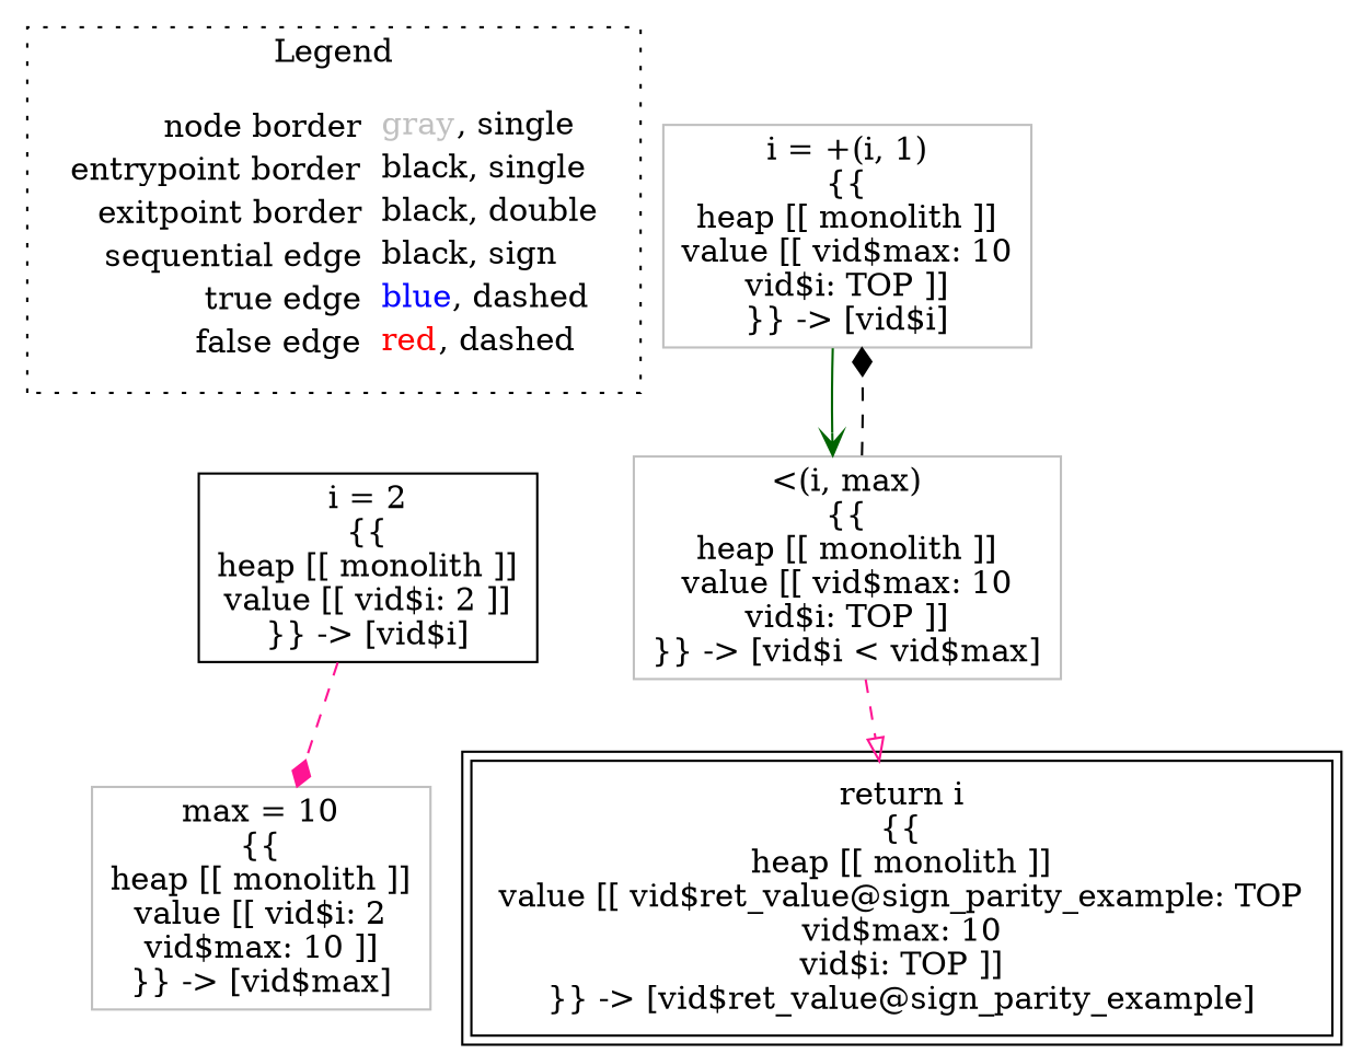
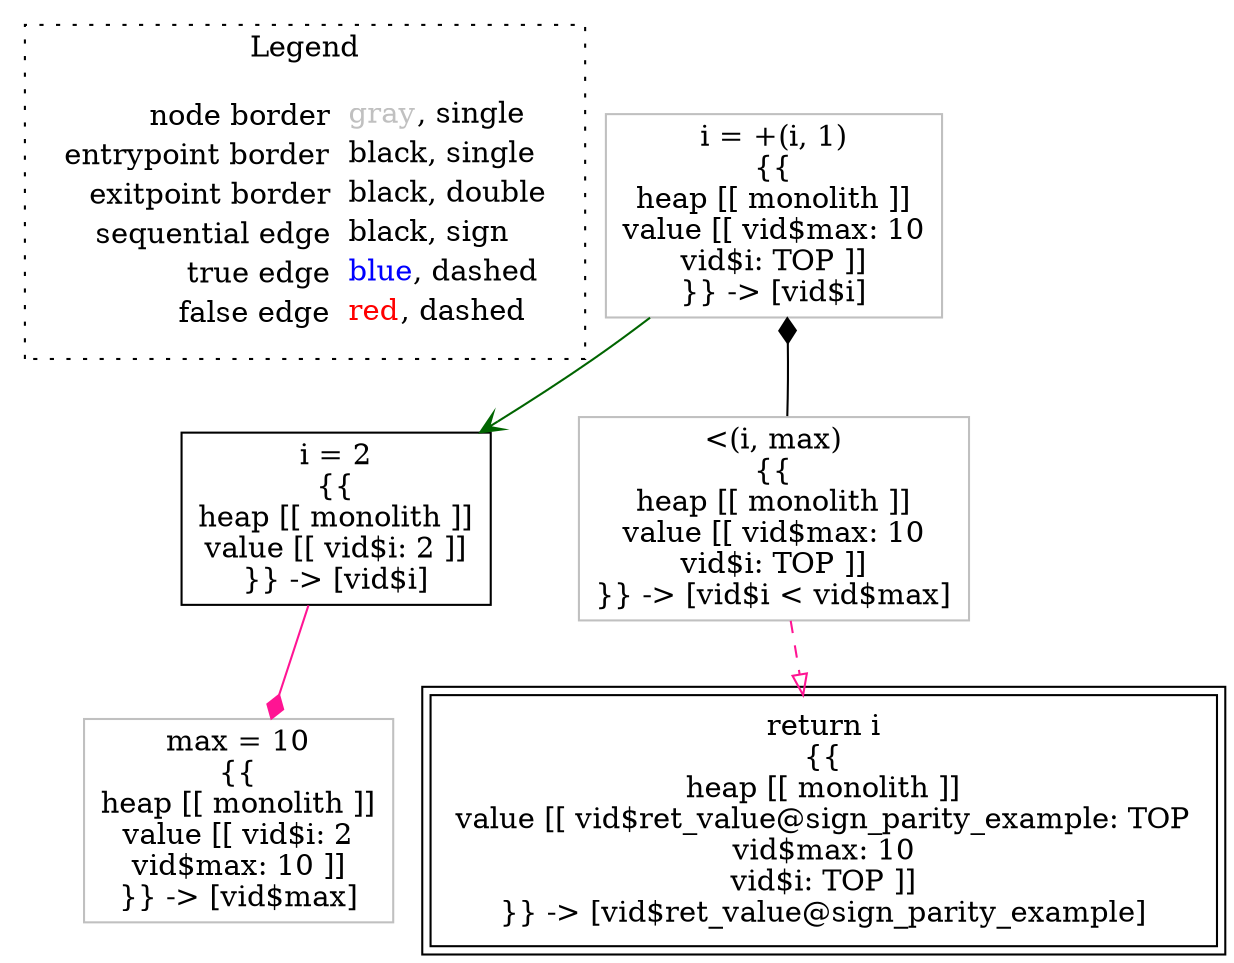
  digraph {
    node [shape=rect color=gray]
    edge [arrowhead=diamond color=deeppink]
    n1 [label=<<table border="0" cellpadding="2" cellspacing="0" cellborder="0"><tr><td align="right">node border&nbsp;</td><td align="left"><font color="gray">gray</font>, single</td></tr><tr><td align="right">entrypoint border&nbsp;</td><td align="left"><font color="black">black</font>, single</td></tr><tr><td align="right">exitpoint border&nbsp;</td><td align="left"><font color="black">black</font>, double</td></tr><tr><td align="right">sequential edge&nbsp;</td><td align="left"><font color="black">black</font>, sign</td></tr><tr><td align="right">true edge&nbsp;</td><td align="left"><font color="blue">blue</font>, dashed</td></tr><tr><td align="right">false edge&nbsp;</td><td align="left"><font color="red">red</font>, dashed</td></tr></table>> shape=plaintext color=""]
    n2 [color=black label=<i = 2<BR/>{{<BR/>heap [[ monolith ]]<BR/>value [[ vid$i: 2 ]]<BR/>}} -&gt; [vid$i]>]
    n3 [label=<max = 10<BR/>{{<BR/>heap [[ monolith ]]<BR/>value [[ vid$i: 2<BR/>vid$max: 10 ]]<BR/>}} -&gt; [vid$max]>]
    n4 [label=<i = +(i, 1)<BR/>{{<BR/>heap [[ monolith ]]<BR/>value [[ vid$max: 10<BR/>vid$i: TOP ]]<BR/>}} -&gt; [vid$i]>]
    n5 [label=<&lt;(i, max)<BR/>{{<BR/>heap [[ monolith ]]<BR/>value [[ vid$max: 10<BR/>vid$i: TOP ]]<BR/>}} -&gt; [vid$i &lt; vid$max]>]
    n6 [color=black label=<return i<BR/>{{<BR/>heap [[ monolith ]]<BR/>value [[ vid$ret_value@sign_parity_example: TOP<BR/>vid$max: 10<BR/>vid$i: TOP ]]<BR/>}} -&gt; [vid$ret_value@sign_parity_example]> peripheries=2]
    subgraph cluster_1 {
      label=Legend
      style=dotted
      n1
    }
-   n2 -> n3 [style=dashed]
-   n4 -> n5 [arrowhead=vee color=darkgreen]
-   n5 -> n4 [color=black style=dashed]
+   n2 -> n3
+   n4 -> n2 [arrowhead=vee color=darkgreen]
+   n5 -> n4 [color=black style=solid]
    n5 -> n6 [arrowhead=onormal style=dashed]
  }
